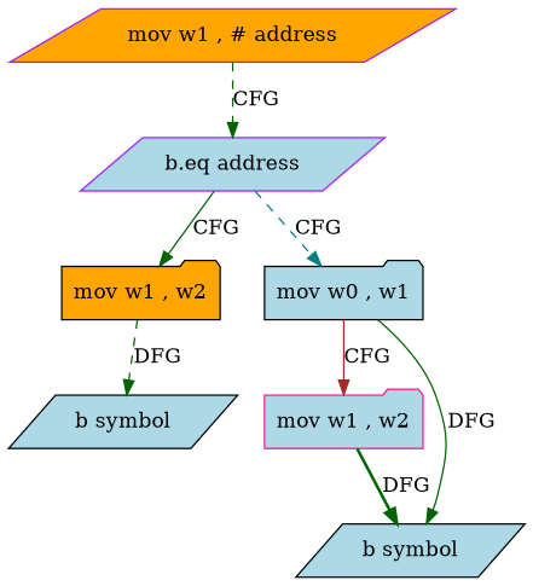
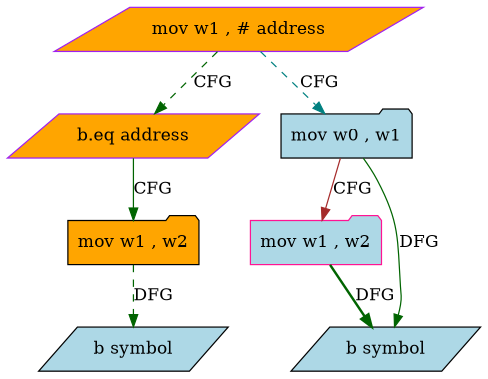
  digraph {
    node [color=black fillcolor=lightblue shape=parallelogram style=filled]
    edge [color=darkgreen style=dashed]
    n1 [color=purple fillcolor=orange label="mov w1 , # address"]
-   n2 [color=purple label="b.eq address"]
+   n2 [color=purple fillcolor=orange label="b.eq address"]
    n3 [fillcolor=orange label="mov w1 , w2" shape=folder]
    n4 [label="mov w0 , w1" shape=folder]
    n5 [label="b symbol"]
    n6 [color=deeppink label="mov w1 , w2" shape=folder]
    n7 [label="b symbol"]
    n1 -> n2 [label=CFG]
    n2 -> n3 [label=CFG style=solid]
-   n2 -> n4 [color=teal label=CFG]
+   n1 -> n4 [color=teal label=CFG]
    n3 -> n5 [label=DFG]
    n4 -> n6 [color=brown label=CFG style=solid]
    n4 -> n7 [label=DFG style=solid]
    n6 -> n7 [label=DFG style=bold]
  }
